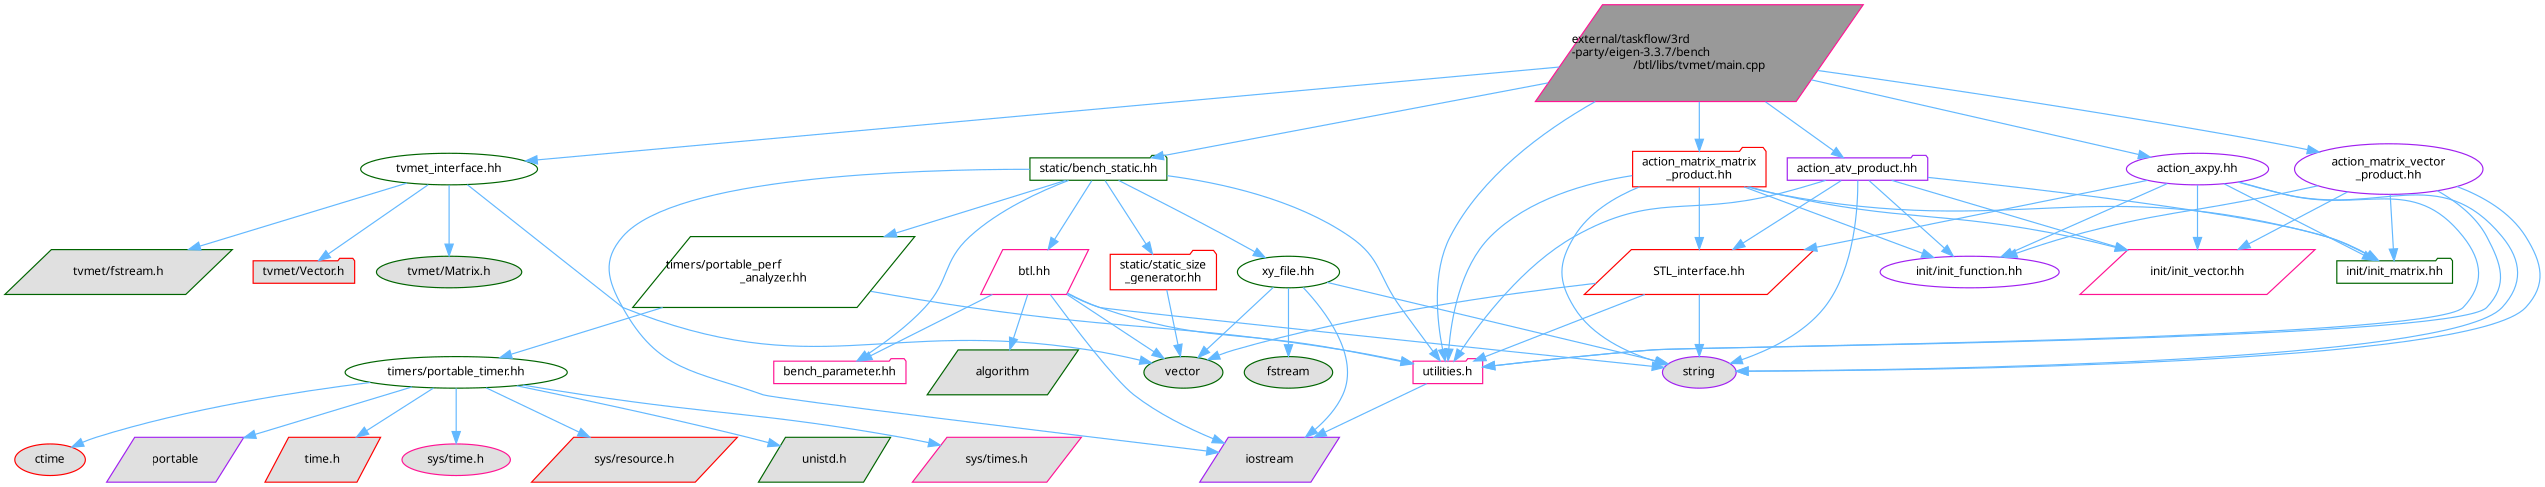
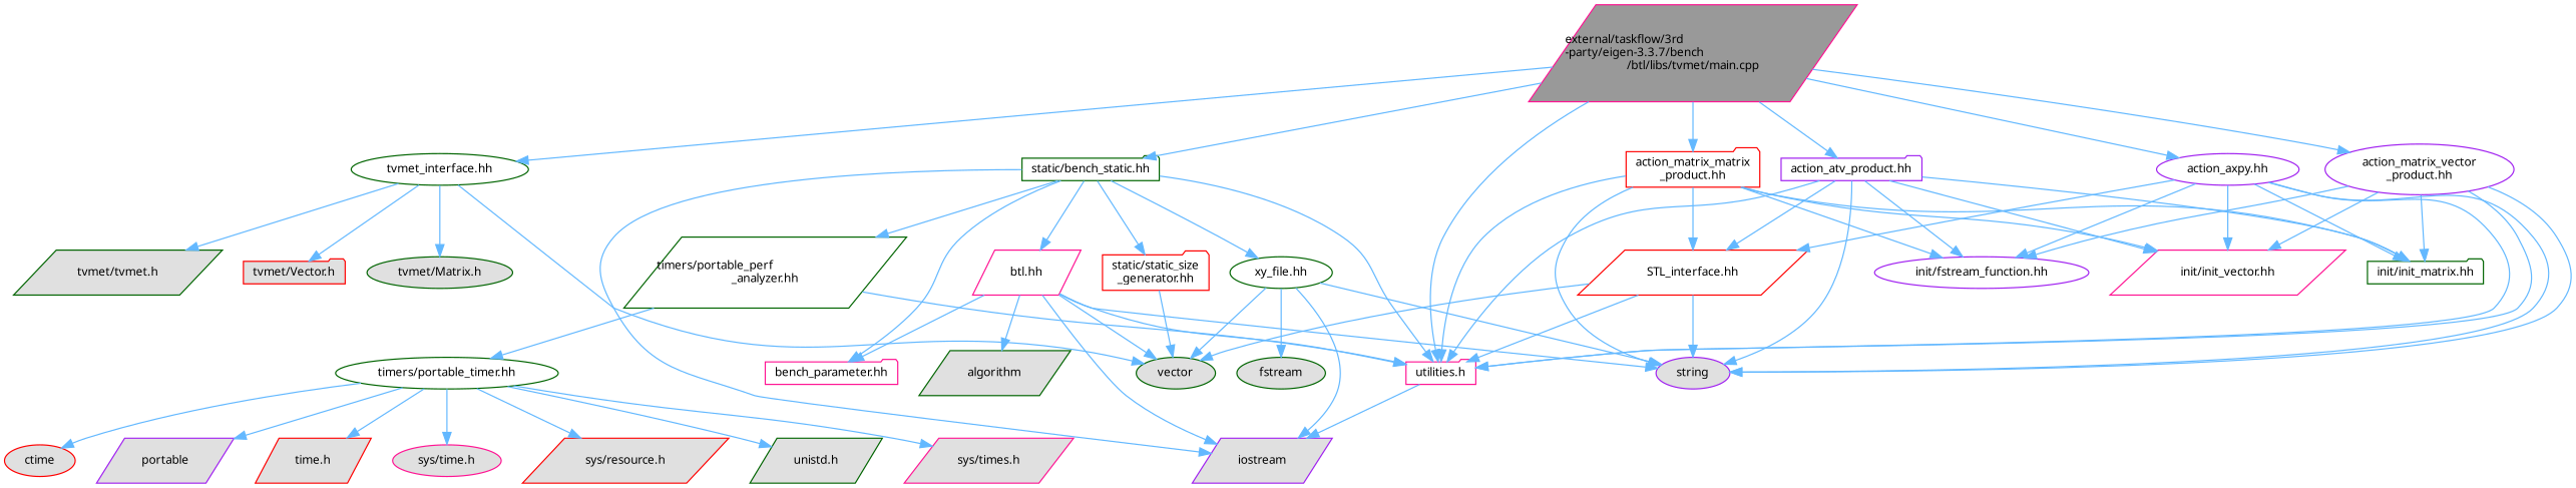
  digraph {
    fontname="Noto Sans"
    node [color=darkgreen fillcolor=white fontname="Noto Sans" fontsize=10 shape=parallelogram style=filled]
    edge [color=steelblue1 fontname="Noto Sans" fontsize=10 labelfontname=Helvetica labelfontsize=10 style=solid]
    n1 [color=deeppink fillcolor=grey60 fontcolor=black height=0.2 label="external/taskflow/3rd\l-party/eigen-3.3.7/bench\l/btl/libs/tvmet/main.cpp" width=0.4]
    n2 [color=deeppink height=0.2 label="utilities.h" shape=folder width=0.4]
    n3 [height=0.2 label="tvmet_interface.hh" shape=ellipse width=0.4]
    n4 [height=0.2 label="static/bench_static.hh" shape=folder width=0.4]
    n5 [color=purple height=0.2 label="action_matrix_vector\l_product.hh" shape=ellipse width=0.4]
    n6 [color=red height=0.2 label="action_matrix_matrix\l_product.hh" shape=folder width=0.4]
    n7 [color=purple height=0.2 label="action_atv_product.hh" shape=folder width=0.4]
    n8 [color=purple height=0.2 label="action_axpy.hh" shape=ellipse width=0.4]
    n9 [color=purple fillcolor="#E0E0E0" height=0.2 label=iostream width=0.4]
-   n10 [fillcolor="#E0E0E0" height=0.2 label="tvmet/fstream.h" width=0.4]
+   n10 [fillcolor="#E0E0E0" height=0.2 label="tvmet/tvmet.h" width=0.4]
    n11 [color=red fillcolor="#E0E0E0" height=0.2 label="tvmet/Vector.h" shape=folder width=0.4]
    n12 [fillcolor="#E0E0E0" height=0.2 label="tvmet/Matrix.h" shape=ellipse width=0.4]
    n13 [fillcolor="#E0E0E0" height=0.2 label=vector shape=ellipse width=0.4]
    n14 [color=deeppink height=0.2 label="btl.hh" width=0.4]
    n15 [color=deeppink height=0.2 label="bench_parameter.hh" shape=folder width=0.4]
    n16 [height=0.2 label="xy_file.hh" shape=ellipse width=0.4]
    n17 [color=red height=0.2 label="static/static_size\l_generator.hh" shape=folder width=0.4]
    n18 [height=0.2 label="timers/portable_perf\l_analyzer.hh" width=0.4]
    n19 [color=purple fillcolor="#E0E0E0" height=0.2 label=string shape=ellipse width=0.4]
-   n20 [color=purple height=0.2 label="init/init_function.hh" shape=ellipse width=0.4]
+   n20 [color=purple height=0.2 label="init/fstream_function.hh" shape=ellipse width=0.4]
    n21 [color=deeppink height=0.2 label="init/init_vector.hh" width=0.4]
    n22 [height=0.2 label="init/init_matrix.hh" shape=folder width=0.4]
    n23 [color=red height=0.2 label="STL_interface.hh" width=0.4]
    n24 [fillcolor="#E0E0E0" height=0.2 label=algorithm width=0.4]
    n25 [fillcolor="#E0E0E0" height=0.2 label=fstream shape=ellipse width=0.4]
    n26 [height=0.2 label="timers/portable_timer.hh" shape=ellipse width=0.4]
    n27 [color=red fillcolor="#E0E0E0" height=0.2 label=ctime shape=ellipse width=0.4]
    n28 [color=purple fillcolor="#E0E0E0" height=0.2 label=portable width=0.4]
    n29 [color=red fillcolor="#E0E0E0" height=0.2 label="time.h" width=0.4]
    n30 [color=deeppink fillcolor="#E0E0E0" height=0.2 label="sys/time.h" shape=ellipse width=0.4]
    n31 [color=red fillcolor="#E0E0E0" height=0.2 label="sys/resource.h" width=0.4]
    n32 [fillcolor="#E0E0E0" height=0.2 label="unistd.h" width=0.4]
    n33 [color=deeppink fillcolor="#E0E0E0" height=0.2 label="sys/times.h" width=0.4]
    n1 -> n2
    n1 -> n3
    n1 -> n4
    n1 -> n5
    n1 -> n6
    n1 -> n7
    n1 -> n8
    n2 -> n9
    n3 -> n10
    n3 -> n11
    n3 -> n12
    n3 -> n13
    n4 -> n2
    n4 -> n9
    n4 -> n14
    n4 -> n15
    n4 -> n16
    n4 -> n17
    n4 -> n18
    n5 -> n2
    n5 -> n19
    n5 -> n20
    n5 -> n21
    n5 -> n22
    n6 -> n2
    n6 -> n19
    n6 -> n20
    n6 -> n21
    n6 -> n22
    n6 -> n23
    n7 -> n2
    n7 -> n19
    n7 -> n20
    n7 -> n21
    n7 -> n22
    n7 -> n23
    n8 -> n2
    n8 -> n19
    n8 -> n20
    n8 -> n21
    n8 -> n22
    n8 -> n23
    n14 -> n2
    n14 -> n9
    n14 -> n13
    n14 -> n15
    n14 -> n19
    n14 -> n24
    n16 -> n9
    n16 -> n13
    n16 -> n19
    n16 -> n25
    n17 -> n13
    n18 -> n2
    n18 -> n26
    n23 -> n2
    n23 -> n13
    n23 -> n19
    n26 -> n27
    n26 -> n28
    n26 -> n29
    n26 -> n30
    n26 -> n31
    n26 -> n32
    n26 -> n33
  }
